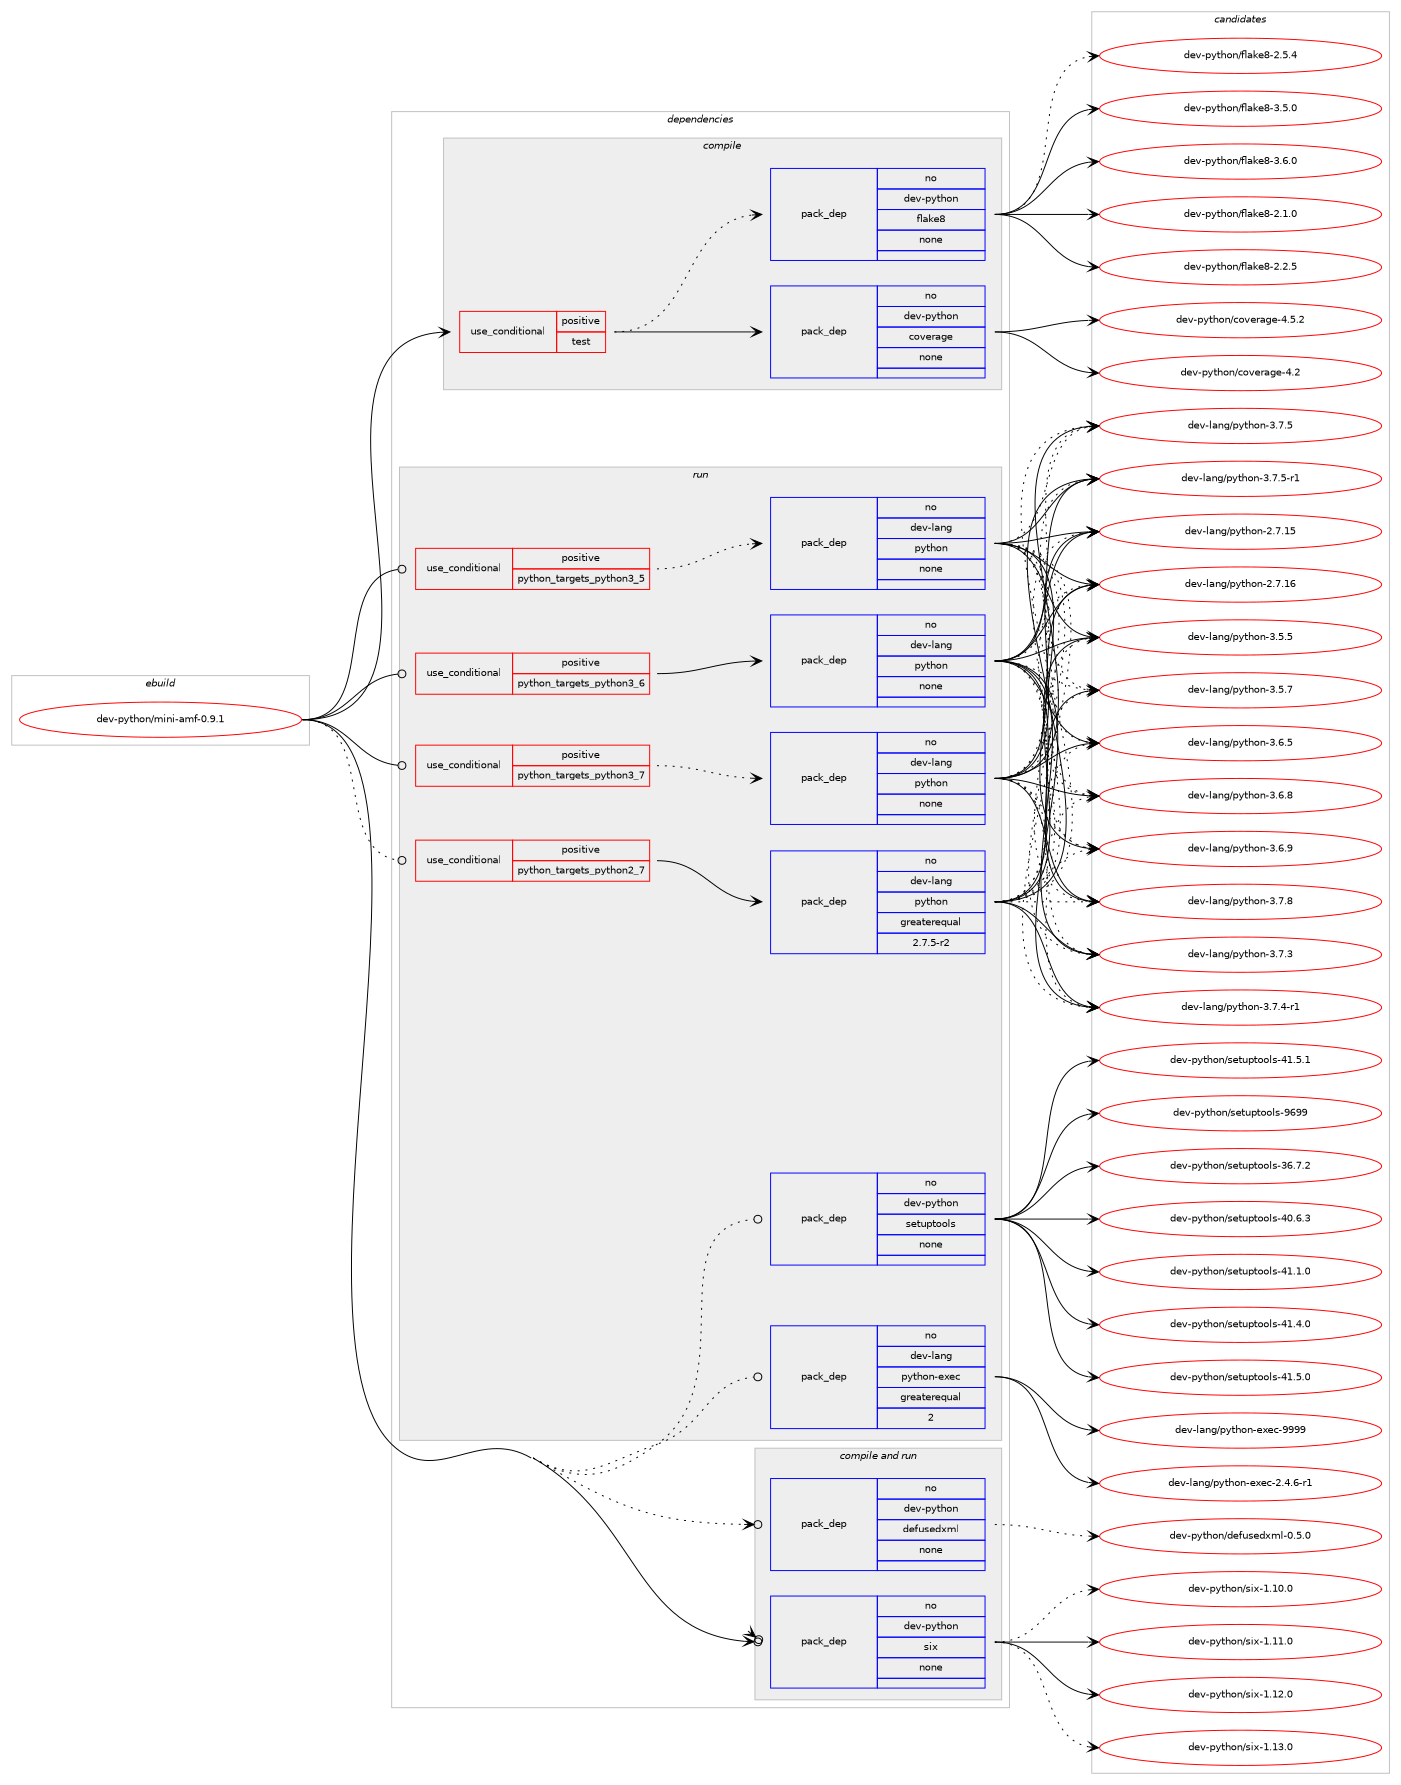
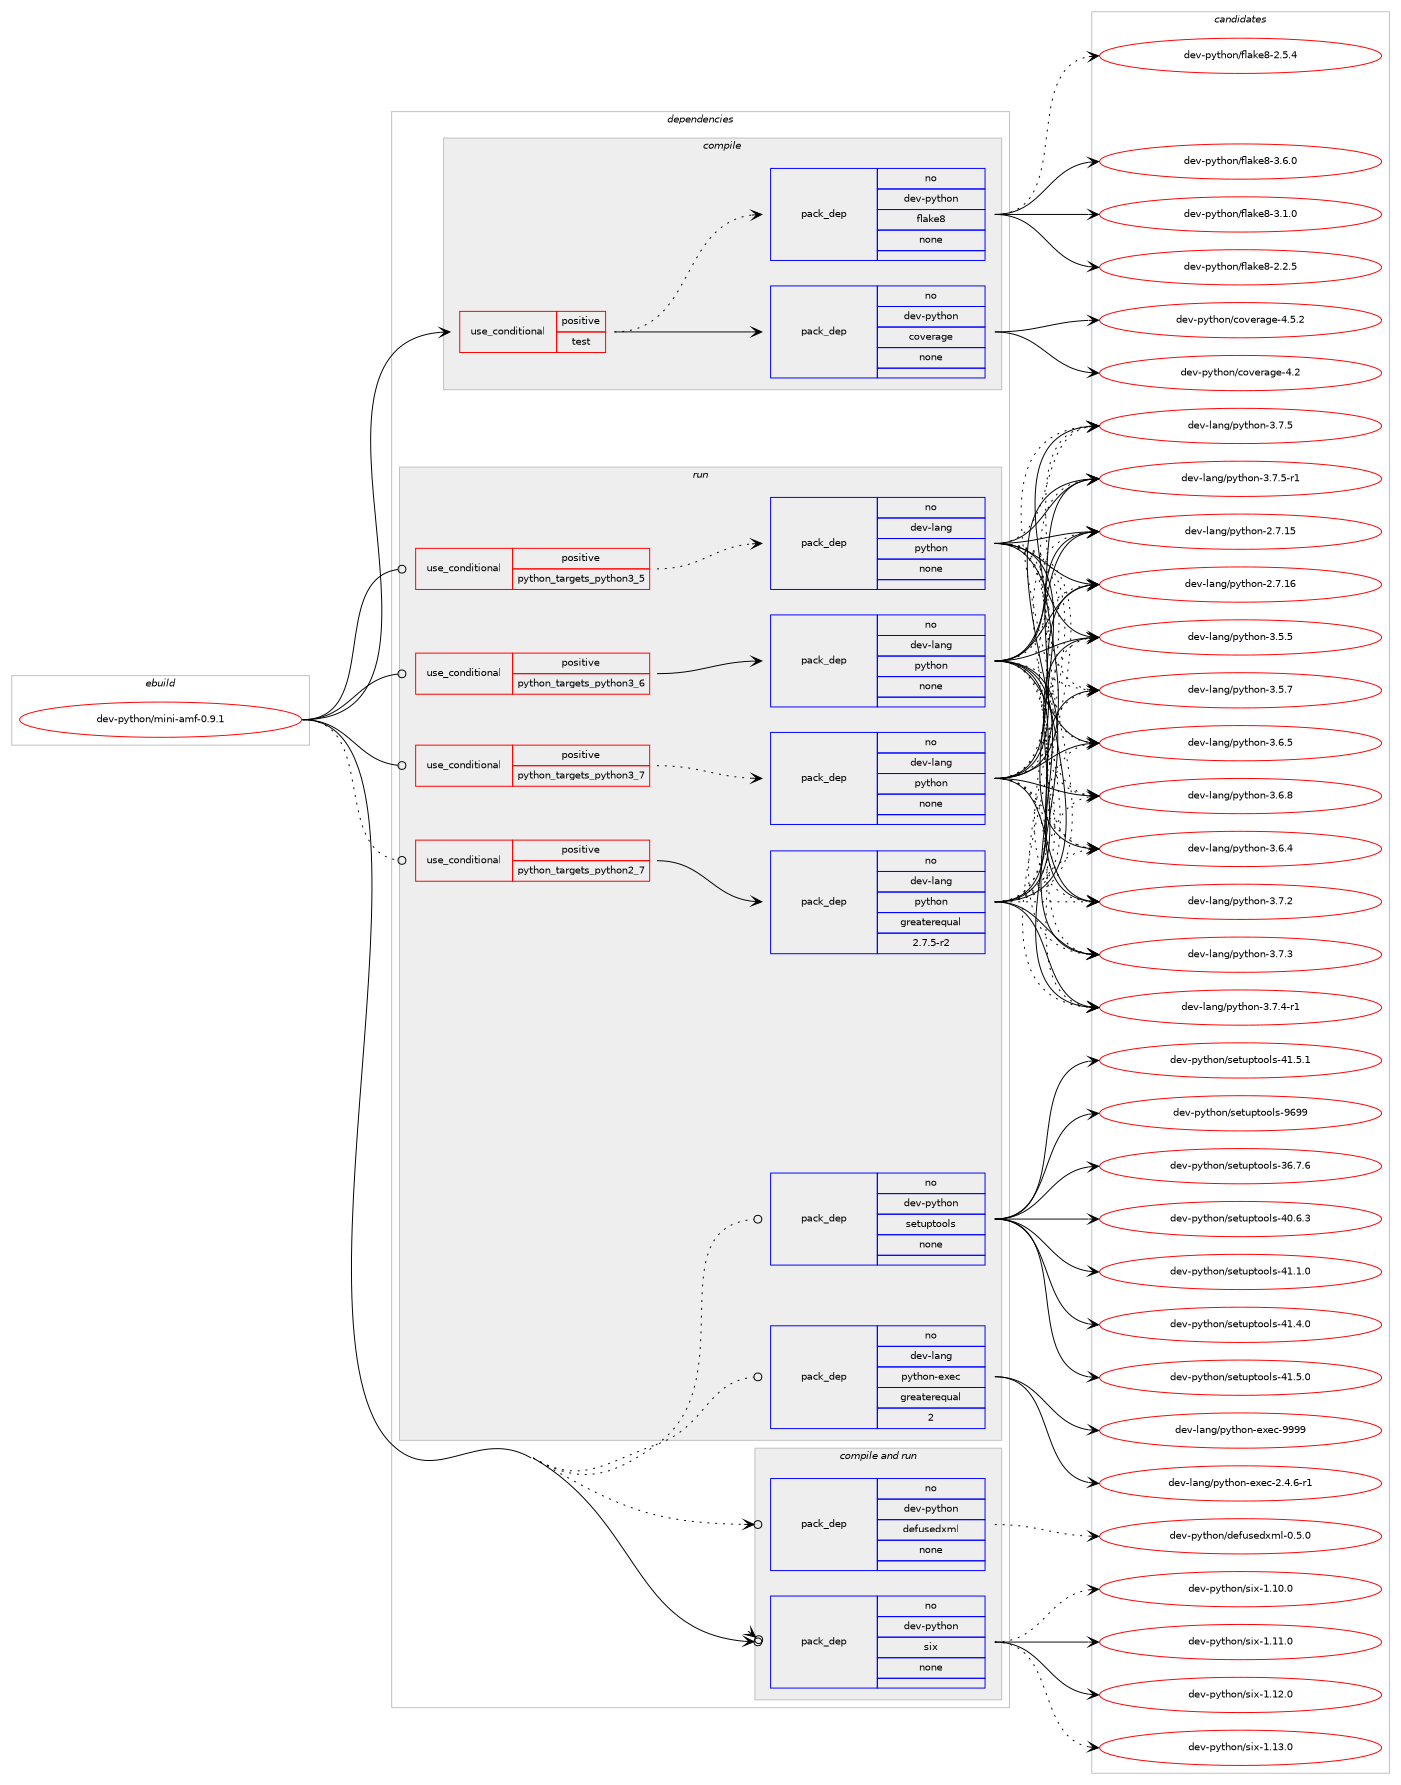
  digraph {
    compound=true
    concentrate=true
    fontname=Helvetica
    fontsize=10
    newrank=true
    rankdir=LR
    ranksep=1.5
    node [color=red fontname=Helvetica fontsize=10]
    edge [arrowhead=vee headport=w style=solid tailport=e weight=100]
    n1 [label="dev-python/mini-amf-0.9.1" width=4]
    n2 [color=blue label=<<TABLE BORDER="0" CELLBORDER="1" CELLSPACING="0" CELLPADDING="4" WIDTH="220"><TR><TD ROWSPAN="6" CELLPADDING="30">pack_dep</TD></TR><TR><TD WIDTH="110">no</TD></TR><TR><TD>dev-python</TD></TR><TR><TD>coverage</TD></TR><TR><TD>none</TD></TR><TR><TD></TD></TR></TABLE>> shape=none]
    n3 [color=blue label=<<TABLE BORDER="0" CELLBORDER="1" CELLSPACING="0" CELLPADDING="4" WIDTH="220"><TR><TD ROWSPAN="6" CELLPADDING="30">pack_dep</TD></TR><TR><TD WIDTH="110">no</TD></TR><TR><TD>dev-python</TD></TR><TR><TD>flake8</TD></TR><TR><TD>none</TD></TR><TR><TD></TD></TR></TABLE>> shape=none]
    n4 [label=<<TABLE BORDER="0" CELLBORDER="1" CELLSPACING="0" CELLPADDING="4"><TR><TD ROWSPAN="3" CELLPADDING="10">use_conditional</TD></TR><TR><TD>positive</TD></TR><TR><TD>test</TD></TR></TABLE>> shape=none]
    n5 [color=blue label=<<TABLE BORDER="0" CELLBORDER="1" CELLSPACING="0" CELLPADDING="4" WIDTH="220"><TR><TD ROWSPAN="6" CELLPADDING="30">pack_dep</TD></TR><TR><TD WIDTH="110">no</TD></TR><TR><TD>dev-python</TD></TR><TR><TD>defusedxml</TD></TR><TR><TD>none</TD></TR><TR><TD></TD></TR></TABLE>> shape=none]
    n6 [color=blue label=<<TABLE BORDER="0" CELLBORDER="1" CELLSPACING="0" CELLPADDING="4" WIDTH="220"><TR><TD ROWSPAN="6" CELLPADDING="30">pack_dep</TD></TR><TR><TD WIDTH="110">no</TD></TR><TR><TD>dev-python</TD></TR><TR><TD>six</TD></TR><TR><TD>none</TD></TR><TR><TD></TD></TR></TABLE>> shape=none]
    n7 [color=blue label=<<TABLE BORDER="0" CELLBORDER="1" CELLSPACING="0" CELLPADDING="4" WIDTH="220"><TR><TD ROWSPAN="6" CELLPADDING="30">pack_dep</TD></TR><TR><TD WIDTH="110">no</TD></TR><TR><TD>dev-lang</TD></TR><TR><TD>python</TD></TR><TR><TD>greaterequal</TD></TR><TR><TD>2.7.5-r2</TD></TR></TABLE>> shape=none]
    n8 [label=<<TABLE BORDER="0" CELLBORDER="1" CELLSPACING="0" CELLPADDING="4"><TR><TD ROWSPAN="3" CELLPADDING="10">use_conditional</TD></TR><TR><TD>positive</TD></TR><TR><TD>python_targets_python2_7</TD></TR></TABLE>> shape=none]
    n9 [color=blue label=<<TABLE BORDER="0" CELLBORDER="1" CELLSPACING="0" CELLPADDING="4" WIDTH="220"><TR><TD ROWSPAN="6" CELLPADDING="30">pack_dep</TD></TR><TR><TD WIDTH="110">no</TD></TR><TR><TD>dev-lang</TD></TR><TR><TD>python</TD></TR><TR><TD>none</TD></TR><TR><TD></TD></TR></TABLE>> shape=none]
    n10 [label=<<TABLE BORDER="0" CELLBORDER="1" CELLSPACING="0" CELLPADDING="4"><TR><TD ROWSPAN="3" CELLPADDING="10">use_conditional</TD></TR><TR><TD>positive</TD></TR><TR><TD>python_targets_python3_5</TD></TR></TABLE>> shape=none]
    n11 [color=blue label=<<TABLE BORDER="0" CELLBORDER="1" CELLSPACING="0" CELLPADDING="4" WIDTH="220"><TR><TD ROWSPAN="6" CELLPADDING="30">pack_dep</TD></TR><TR><TD WIDTH="110">no</TD></TR><TR><TD>dev-lang</TD></TR><TR><TD>python</TD></TR><TR><TD>none</TD></TR><TR><TD></TD></TR></TABLE>> shape=none]
    n12 [label=<<TABLE BORDER="0" CELLBORDER="1" CELLSPACING="0" CELLPADDING="4"><TR><TD ROWSPAN="3" CELLPADDING="10">use_conditional</TD></TR><TR><TD>positive</TD></TR><TR><TD>python_targets_python3_6</TD></TR></TABLE>> shape=none]
    n13 [color=blue label=<<TABLE BORDER="0" CELLBORDER="1" CELLSPACING="0" CELLPADDING="4" WIDTH="220"><TR><TD ROWSPAN="6" CELLPADDING="30">pack_dep</TD></TR><TR><TD WIDTH="110">no</TD></TR><TR><TD>dev-lang</TD></TR><TR><TD>python</TD></TR><TR><TD>none</TD></TR><TR><TD></TD></TR></TABLE>> shape=none]
    n14 [label=<<TABLE BORDER="0" CELLBORDER="1" CELLSPACING="0" CELLPADDING="4"><TR><TD ROWSPAN="3" CELLPADDING="10">use_conditional</TD></TR><TR><TD>positive</TD></TR><TR><TD>python_targets_python3_7</TD></TR></TABLE>> shape=none]
    n15 [color=blue label=<<TABLE BORDER="0" CELLBORDER="1" CELLSPACING="0" CELLPADDING="4" WIDTH="220"><TR><TD ROWSPAN="6" CELLPADDING="30">pack_dep</TD></TR><TR><TD WIDTH="110">no</TD></TR><TR><TD>dev-lang</TD></TR><TR><TD>python-exec</TD></TR><TR><TD>greaterequal</TD></TR><TR><TD>2</TD></TR></TABLE>> shape=none]
    n16 [color=blue label=<<TABLE BORDER="0" CELLBORDER="1" CELLSPACING="0" CELLPADDING="4" WIDTH="220"><TR><TD ROWSPAN="6" CELLPADDING="30">pack_dep</TD></TR><TR><TD WIDTH="110">no</TD></TR><TR><TD>dev-python</TD></TR><TR><TD>setuptools</TD></TR><TR><TD>none</TD></TR><TR><TD></TD></TR></TABLE>> shape=none]
    n17 [label="dev-python/coverage-4.2" width=4]
    n18 [label="dev-python/coverage-4.5.2" width=4]
-   n19 [label="dev-python/flake8-2.1.0" width=4]
+   n19 [label="dev-python/flake8-3.1.0" width=4]
    n20 [label="dev-python/flake8-2.2.5" width=4]
    n21 [label="dev-python/flake8-2.5.4" width=4]
-   n22 [label="dev-python/flake8-3.5.0" width=4]
    n23 [label="dev-python/flake8-3.6.0" width=4]
    n24 [label="dev-python/defusedxml-0.5.0" width=4]
    n25 [label="dev-python/six-1.10.0" width=4]
    n26 [label="dev-python/six-1.11.0" width=4]
    n27 [label="dev-python/six-1.12.0" width=4]
    n28 [label="dev-python/six-1.13.0" width=4]
    n29 [label="dev-lang/python-2.7.15" width=4]
    n30 [label="dev-lang/python-2.7.16" width=4]
    n31 [label="dev-lang/python-3.5.5" width=4]
    n32 [label="dev-lang/python-3.5.7" width=4]
    n33 [label="dev-lang/python-3.6.5" width=4]
    n34 [label="dev-lang/python-3.6.8" width=4]
-   n35 [label="dev-lang/python-3.6.9" width=4]
-   n36 [label="dev-lang/python-3.7.8" width=4]
+   n35 [label="dev-lang/python-3.6.4" width=4]
+   n36 [label="dev-lang/python-3.7.2" width=4]
    n37 [label="dev-lang/python-3.7.3" width=4]
    n38 [label="dev-lang/python-3.7.4-r1" width=4]
    n39 [label="dev-lang/python-3.7.5" width=4]
    n40 [label="dev-lang/python-3.7.5-r1" width=4]
    n41 [label="dev-lang/python-exec-2.4.6-r1" width=4]
    n42 [label="dev-lang/python-exec-9999" width=4]
-   n43 [label="dev-python/setuptools-36.7.2" width=4]
+   n43 [label="dev-python/setuptools-36.7.6" width=4]
    n44 [label="dev-python/setuptools-40.6.3" width=4]
    n45 [label="dev-python/setuptools-41.1.0" width=4]
    n46 [label="dev-python/setuptools-41.4.0" width=4]
    n47 [label="dev-python/setuptools-41.5.0" width=4]
    n48 [label="dev-python/setuptools-41.5.1" width=4]
    n49 [label="dev-python/setuptools-9699" width=4]
    subgraph cluster_1 {
      color=gray
      label=<<i>ebuild</i>>
      rank=same
      n1
    }
    subgraph cluster_2 {
      color=gray
      label=<<i>dependencies</i>>
      subgraph cluster_3 {
        color=gray
        fillcolor="#eeeeee"
        label=<<i>compile</i>>
        style=filled
        subgraph sub_4 {
          color=gray
          fillcolor="#eeeeee"
          label=<<i>compile</i>>
          style=filled
          n4
          subgraph sub_5 {
            color=gray
            fillcolor="#eeeeee"
            label=<<i>compile</i>>
            style=filled
            n2
          }
          subgraph sub_6 {
            color=gray
            fillcolor="#eeeeee"
            label=<<i>compile</i>>
            style=filled
            n3
          }
        }
      }
      subgraph cluster_7 {
        color=gray
        fillcolor="#eeeeee"
        label=<<i>compile and run</i>>
        style=filled
        subgraph sub_8 {
          color=gray
          fillcolor="#eeeeee"
          label=<<i>compile and run</i>>
          style=filled
          n5
        }
        subgraph sub_9 {
          color=gray
          fillcolor="#eeeeee"
          label=<<i>compile and run</i>>
          style=filled
          n6
        }
      }
      subgraph cluster_10 {
        color=gray
        fillcolor="#eeeeee"
        label=<<i>run</i>>
        style=filled
        subgraph sub_11 {
          color=gray
          fillcolor="#eeeeee"
          label=<<i>run</i>>
          style=filled
          n8
          subgraph sub_12 {
            color=gray
            fillcolor="#eeeeee"
            label=<<i>run</i>>
            style=filled
            n7
          }
        }
        subgraph sub_13 {
          color=gray
          fillcolor="#eeeeee"
          label=<<i>run</i>>
          style=filled
          n10
          subgraph sub_14 {
            color=gray
            fillcolor="#eeeeee"
            label=<<i>run</i>>
            style=filled
            n9
          }
        }
        subgraph sub_15 {
          color=gray
          fillcolor="#eeeeee"
          label=<<i>run</i>>
          style=filled
          n12
          subgraph sub_16 {
            color=gray
            fillcolor="#eeeeee"
            label=<<i>run</i>>
            style=filled
            n11
          }
        }
        subgraph sub_17 {
          color=gray
          fillcolor="#eeeeee"
          label=<<i>run</i>>
          style=filled
          n14
          subgraph sub_18 {
            color=gray
            fillcolor="#eeeeee"
            label=<<i>run</i>>
            style=filled
            n13
          }
        }
        subgraph sub_19 {
          color=gray
          fillcolor="#eeeeee"
          label=<<i>run</i>>
          style=filled
          n15
        }
        subgraph sub_20 {
          color=gray
          fillcolor="#eeeeee"
          label=<<i>run</i>>
          style=filled
          n16
        }
      }
    }
    subgraph cluster_21 {
      color=gray
      label=<<i>candidates</i>>
      rank=same
      subgraph sub_22 {
        color=black
        label=<<i>candidates</i>>
        nodesep=1
        rank=same
        n17
        n18
      }
      subgraph sub_23 {
        color=black
        label=<<i>candidates</i>>
        nodesep=1
        rank=same
        n19
        n20
        n21
-       n22
        n23
      }
      subgraph sub_24 {
        color=black
        label=<<i>candidates</i>>
        nodesep=1
        rank=same
        n24
      }
      subgraph sub_25 {
        color=black
        label=<<i>candidates</i>>
        nodesep=1
        rank=same
        n25
        n26
        n27
        n28
      }
      subgraph sub_26 {
        color=black
        label=<<i>candidates</i>>
        nodesep=1
        rank=same
        n29
        n30
        n31
        n32
        n33
        n34
        n35
        n36
        n37
        n38
        n39
        n40
      }
      subgraph sub_27 {
        color=black
        label=<<i>candidates</i>>
        nodesep=1
        rank=same
        n29
        n30
        n31
        n32
        n33
        n34
        n35
        n36
        n37
        n38
        n39
        n40
      }
      subgraph sub_28 {
        color=black
        label=<<i>candidates</i>>
        nodesep=1
        rank=same
        n29
        n30
        n31
        n32
        n33
        n34
        n35
        n36
        n37
        n38
        n39
        n40
      }
      subgraph sub_29 {
        color=black
        label=<<i>candidates</i>>
        nodesep=1
        rank=same
        n29
        n30
        n31
        n32
        n33
        n34
        n35
        n36
        n37
        n38
        n39
        n40
      }
      subgraph sub_30 {
        color=black
        label=<<i>candidates</i>>
        nodesep=1
        rank=same
        n41
        n42
      }
      subgraph sub_31 {
        color=black
        label=<<i>candidates</i>>
        nodesep=1
        rank=same
        n43
        n44
        n45
        n46
        n47
        n48
        n49
      }
    }
    n1 -> n4 [weight=20]
    n1 -> n5 [arrowhead=odotvee style=dotted weight=20]
    n1 -> n6 [arrowhead=odotvee weight=20]
    n1 -> n8 [arrowhead=odot style=dotted weight=20]
    n1 -> n10 [arrowhead=odot weight=20]
    n1 -> n12 [arrowhead=odot weight=20]
    n1 -> n14 [arrowhead=odot weight=20]
    n1 -> n15 [arrowhead=odot style=dotted weight=20]
    n1 -> n16 [arrowhead=odot style=dotted weight=20]
    n2 -> n17
    n2 -> n18
    n3 -> n19
    n3 -> n20
    n3 -> n21 [style=dotted]
-   n3 -> n22
    n3 -> n23
    n4 -> n2 [weight=20]
    n4 -> n3 [style=dotted weight=20]
    n5 -> n24 [style=dotted]
    n6 -> n25 [style=dotted]
    n6 -> n26
    n6 -> n27
    n6 -> n28 [style=dotted]
    n7 -> n29 [style=dotted]
    n7 -> n30 [style=dotted]
    n7 -> n31
    n7 -> n32
    n7 -> n33 [style=dotted]
    n7 -> n34 [style=dotted]
    n7 -> n35 [style=dotted]
    n7 -> n36 [style=dotted]
    n7 -> n37
    n7 -> n38
    n7 -> n39 [style=dotted]
    n7 -> n40
    n8 -> n7 [weight=20]
    n9 -> n29
    n9 -> n30
    n9 -> n31
    n9 -> n32 [style=dotted]
    n9 -> n33 [style=dotted]
    n9 -> n34 [style=dotted]
    n9 -> n35
    n9 -> n36 [style=dotted]
    n9 -> n37 [style=dotted]
    n9 -> n38 [style=dotted]
    n9 -> n39 [style=dotted]
    n9 -> n40
    n10 -> n9 [style=dotted weight=20]
    n11 -> n29
    n11 -> n30
    n11 -> n31
    n11 -> n32 [style=dotted]
    n11 -> n33
    n11 -> n34 [style=dotted]
    n11 -> n35 [style=dotted]
    n11 -> n36
    n11 -> n37
    n11 -> n38
    n11 -> n39 [style=dotted]
    n11 -> n40
    n12 -> n11 [weight=20]
    n13 -> n29
    n13 -> n30
    n13 -> n31 [style=dotted]
    n13 -> n32 [style=dotted]
    n13 -> n33
    n13 -> n34
    n13 -> n35 [style=dotted]
    n13 -> n36
    n13 -> n37 [style=dotted]
    n13 -> n38 [style=dotted]
    n13 -> n39
    n13 -> n40 [style=dotted]
    n14 -> n13 [style=dotted weight=20]
    n15 -> n41
    n15 -> n42
    n16 -> n43
    n16 -> n44
    n16 -> n45
    n16 -> n46
    n16 -> n47
    n16 -> n48
    n16 -> n49
  }
